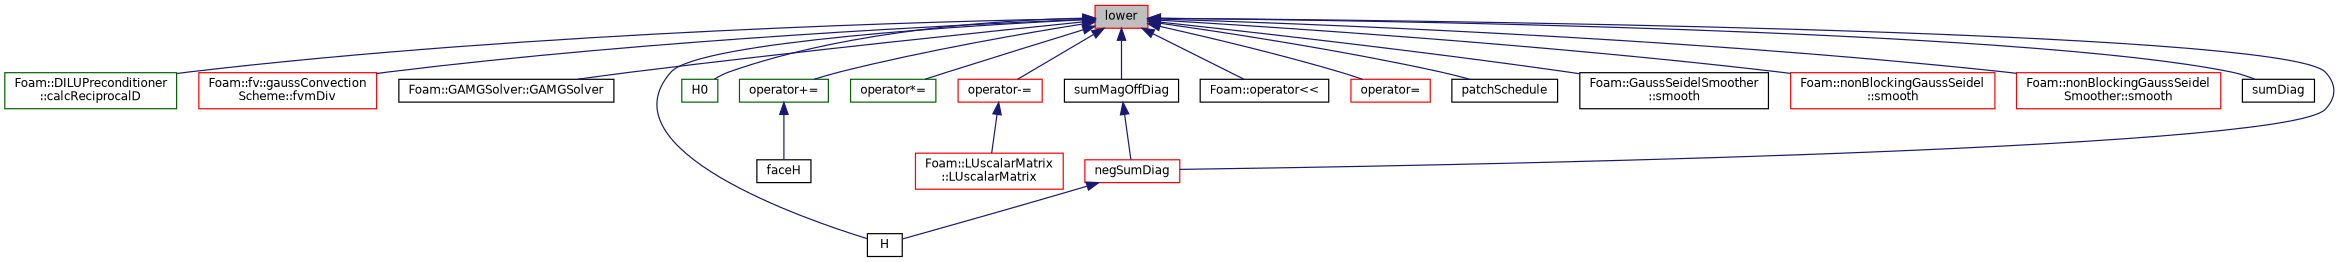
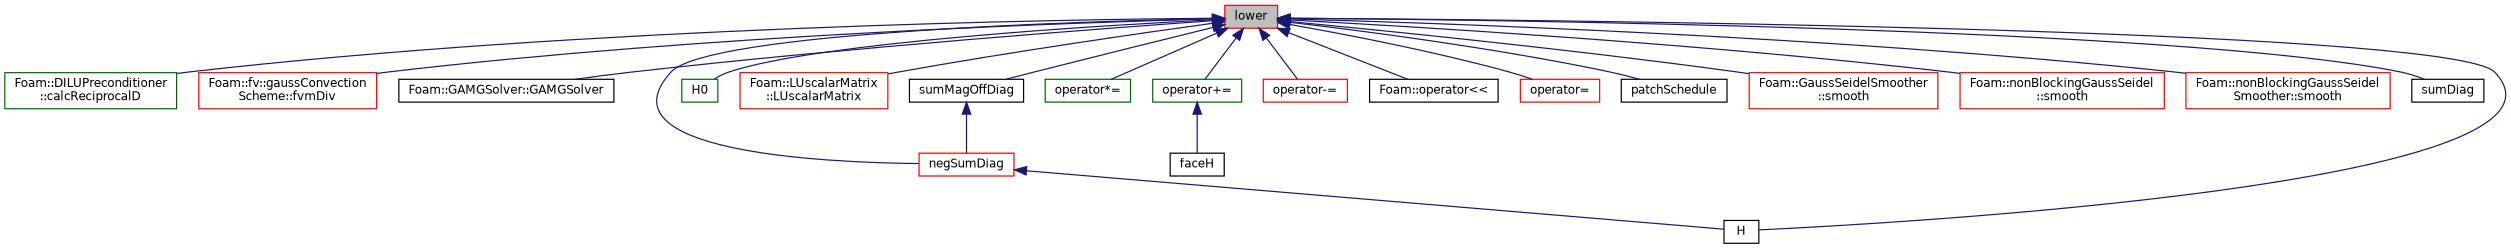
  digraph {
    rankdir=TB
    node [color=red fontname=Helvetica fontsize=10 shape=record]
    edge [color=midnightblue dir=back fontname=Helvetica fontsize=10 labelfontname=Helvetica labelfontsize=10 style=solid]
    n1 [fillcolor=grey75 fontcolor=black height=0.2 label=lower style=filled width=0.4]
    n2 [color=darkgreen height=0.2 label="Foam::DILUPreconditioner\l::calcReciprocalD" width=0.4]
    n3 [height=0.2 label="Foam::fv::gaussConvection\lScheme::fvmDiv" width=0.4]
    n4 [color=black height=0.2 label="Foam::GAMGSolver::GAMGSolver" width=0.4]
    n5 [color=black height=0.2 label=H width=0.4]
    n6 [color=darkgreen height=0.2 label=H0 width=0.4]
    n7 [height=0.2 label="Foam::LUscalarMatrix\l::LUscalarMatrix" width=0.4]
    n8 [height=0.2 label=negSumDiag width=0.4]
    n9 [color=darkgreen height=0.2 label="operator*=" width=0.4]
    n10 [color=darkgreen height=0.2 label="operator+=" width=0.4]
    n11 [height=0.2 label="operator-=" width=0.4]
    n12 [color=black height=0.2 label="Foam::operator\<\<" width=0.4]
    n13 [height=0.2 label="operator=" width=0.4]
    n14 [color=black height=0.2 label=patchSchedule width=0.4]
-   n15 [color=black height=0.2 label="Foam::GaussSeidelSmoother\l::smooth" width=0.4]
+   n15 [height=0.2 label="Foam::GaussSeidelSmoother\l::smooth" width=0.4]
    n16 [height=0.2 label="Foam::nonBlockingGaussSeidel\l::smooth" width=0.4]
    n17 [height=0.2 label="Foam::nonBlockingGaussSeidel\lSmoother::smooth" width=0.4]
    n18 [color=black height=0.2 label=sumDiag width=0.4]
    n19 [color=black height=0.2 label=sumMagOffDiag width=0.4]
    n20 [color=black height=0.2 label=faceH width=0.4]
    n1 -> n2
    n1 -> n3
    n1 -> n4
    n1 -> n5
    n1 -> n6
-   n11 -> n7
+   n1 -> n7
    n1 -> n8
    n1 -> n9
    n1 -> n10
    n1 -> n11
    n1 -> n12
    n1 -> n13
    n1 -> n14
    n1 -> n15
    n1 -> n16
    n1 -> n17
    n1 -> n18
    n1 -> n19
    n8 -> n5
    n10 -> n20
    n19 -> n8
  }
